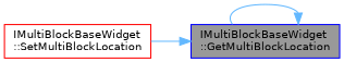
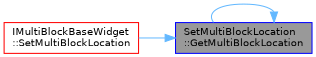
  digraph {
    rankdir=RL
    node [fontname=Helvetica fontsize=10 shape=box style=filled]
    edge [color=steelblue1 dir=back fontname=Helvetica fontsize=10 labelfontname=Helvetica labelfontsize=10 style=solid]
-   n1 [color=blue fillcolor=grey60 fontcolor=black height=0.2 label="IMultiBlockBaseWidget\l::GetMultiBlockLocation" width=0.4]
+   n1 [color=blue fillcolor=grey60 fontcolor=black height=0.2 label="SetMultiBlockLocation\l::GetMultiBlockLocation" width=0.4]
    n2 [color=red fillcolor=white height=0.2 label="IMultiBlockBaseWidget\l::SetMultiBlockLocation" width=0.4]
    n1 -> n1
    n1 -> n2
  }
